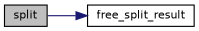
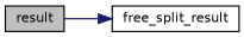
  digraph {
    rankdir=LR
    node [color=black fontname=Helvetica fontsize=10 shape=record style=filled]
-   n1 [fillcolor=grey75 fontcolor=black height=0.2 label=split width=0.4]
+   n1 [fillcolor=grey75 fontcolor=black height=0.2 label=result width=0.4]
    n2 [fillcolor=white height=0.2 label=free_split_result width=0.4]
    n1 -> n2 [color=midnightblue fontname=Helvetica fontsize=10 labelfontname=Helvetica labelfontsize=10 style=solid]
  }
